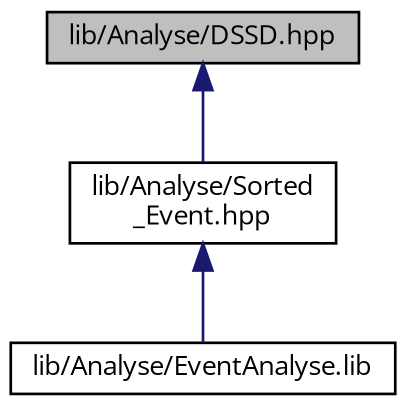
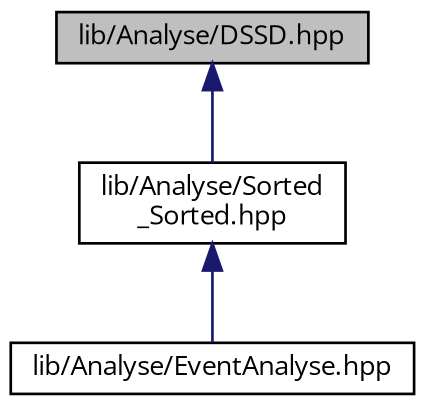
  digraph {
    fontname="Open Sans"
    node [color=black fillcolor=white fontname="Open Sans" fontsize=10 shape=record style=filled]
    edge [color=midnightblue dir=back fontname="Open Sans" fontsize=10 labelfontname=Helvetica labelfontsize=10 style=solid]
    n1 [fillcolor=grey75 fontcolor=black height=0.2 label="lib/Analyse/DSSD.hpp" width=0.4]
-   n2 [height=0.2 label="lib/Analyse/Sorted\l_Event.hpp" width=0.4]
-   n3 [height=0.2 label="lib/Analyse/EventAnalyse.lib" width=0.4]
+   n2 [height=0.2 label="lib/Analyse/Sorted\l_Sorted.hpp" width=0.4]
+   n3 [height=0.2 label="lib/Analyse/EventAnalyse.hpp" width=0.4]
    n1 -> n2
    n2 -> n3
  }
